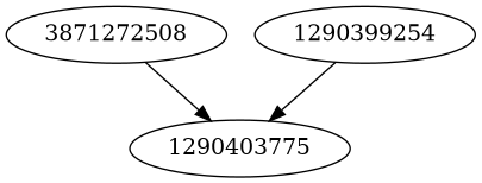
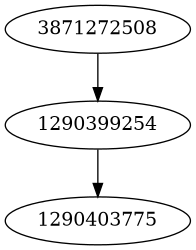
  strict digraph {
    3871272508
    1290399254
    1290403775
-   3871272508 -> 1290403775
+   3871272508 -> 1290399254
    1290399254 -> 1290403775
  }
